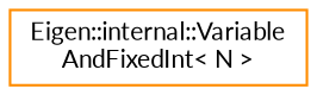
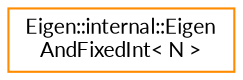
  digraph {
    rankdir=TB
    fontname=Lato
-   n1 [color=darkorange fillcolor=white fontname=Lato fontsize=10 height=0.2 label="Eigen::internal::Variable\lAndFixedInt\< N \>" shape=box style=filled width=0.4]
+   n1 [color=darkorange fillcolor=white fontname=Lato fontsize=10 height=0.2 label="Eigen::internal::Eigen\lAndFixedInt\< N \>" shape=box style=filled width=0.4]
  }
